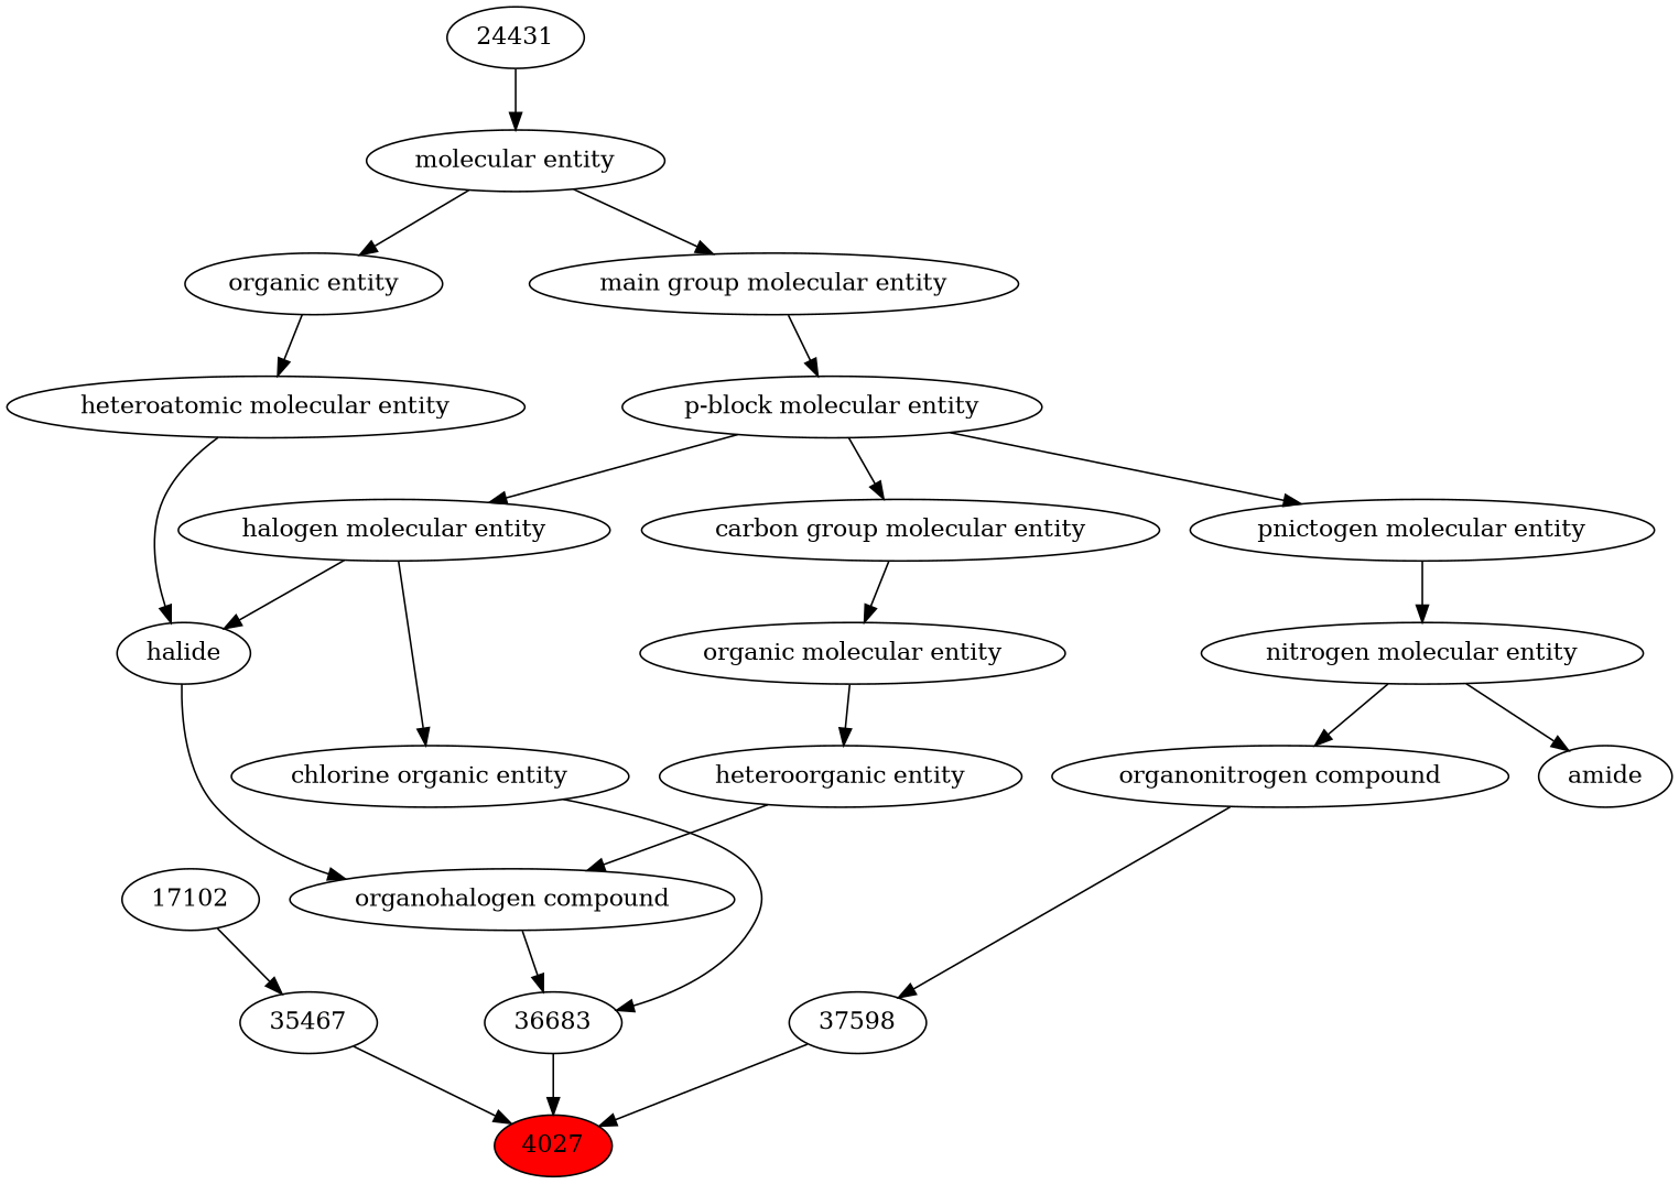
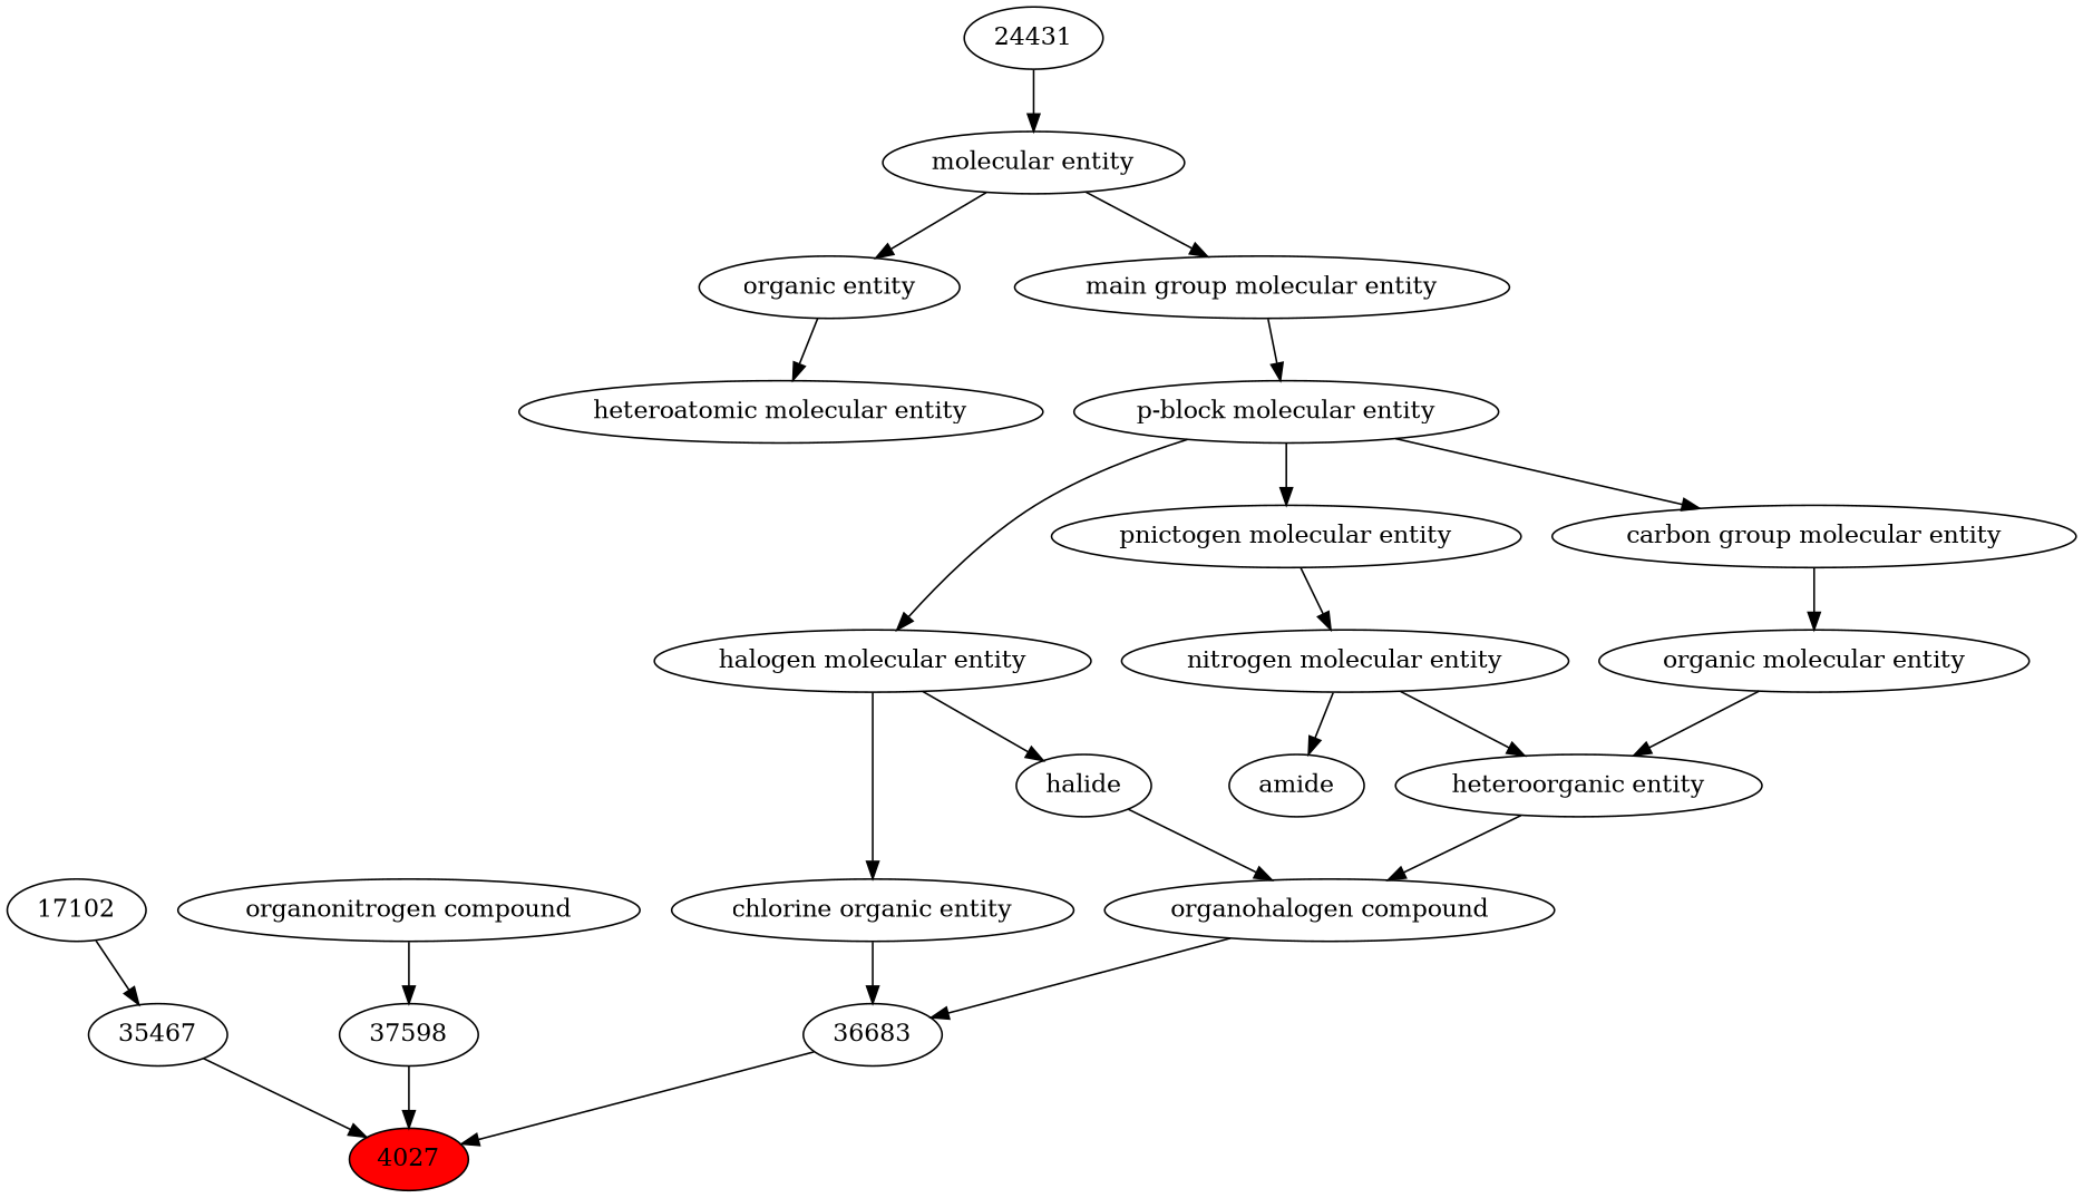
  digraph {
    n1 [fillcolor=red label=4027 style=filled]
    n2 [label=35467]
    n3 [label=37598]
    n4 [label=36683]
    n5 [label=17102]
    n6 [label="organonitrogen compound"]
    n7 [label="organohalogen compound"]
    n8 [label="chlorine organic entity"]
    n9 [label="nitrogen molecular entity"]
    n10 [label=amide]
    n11 [label="heteroorganic entity"]
    n12 [label=halide]
    n13 [label="halogen molecular entity"]
    n14 [label="pnictogen molecular entity"]
    n15 [label="organic molecular entity"]
    n16 [label="heteroatomic molecular entity"]
    n17 [label="p-block molecular entity"]
    n18 [label="carbon group molecular entity"]
    n19 [label="organic entity"]
    n20 [label="main group molecular entity"]
    n21 [label="molecular entity"]
    n22 [label=24431]
    n2 -> n1
    n3 -> n1
    n4 -> n1
    n5 -> n2
    n6 -> n3
    n7 -> n4
    n8 -> n4
-   n9 -> n6
+   n9 -> n11
    n9 -> n10
    n11 -> n7
    n12 -> n7
    n13 -> n8
    n13 -> n12
    n14 -> n9
    n15 -> n11
-   n16 -> n12
    n17 -> n13
    n17 -> n14
    n17 -> n18
    n18 -> n15
    n19 -> n16
    n20 -> n17
    n21 -> n19
    n21 -> n20
    n22 -> n21
  }
